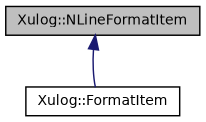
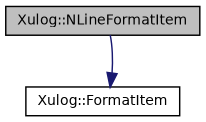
  digraph {
    node [color=black fontname=Helvetica fontsize=10 shape=record style=filled]
    n1 [fillcolor=grey75 fontcolor=black height=0.2 label="Xulog::NLineFormatItem" width=0.4]
    n2 [fillcolor=white height=0.2 label="Xulog::FormatItem" width=0.4]
-   n1 -> n2 [color=midnightblue dir=back fontname=Helvetica fontsize=10 labelfontname=Helvetica labelfontsize=10 style=solid]
+   n2 -> n1 [color=midnightblue dir=back fontname=Helvetica fontsize=10 labelfontname=Helvetica labelfontsize=10 style=solid]
  }
